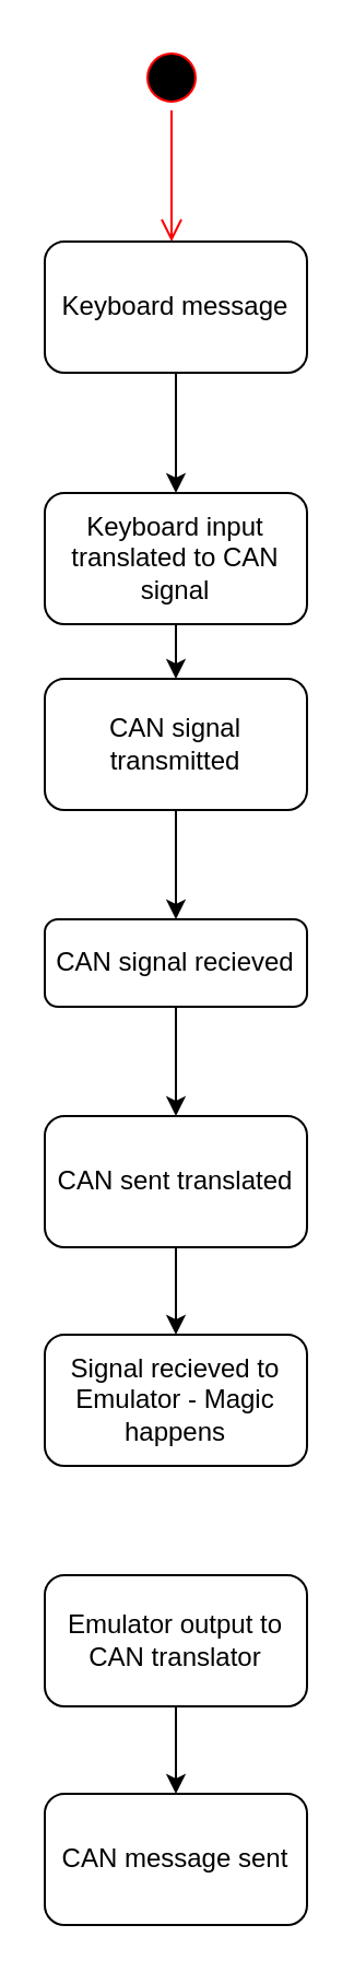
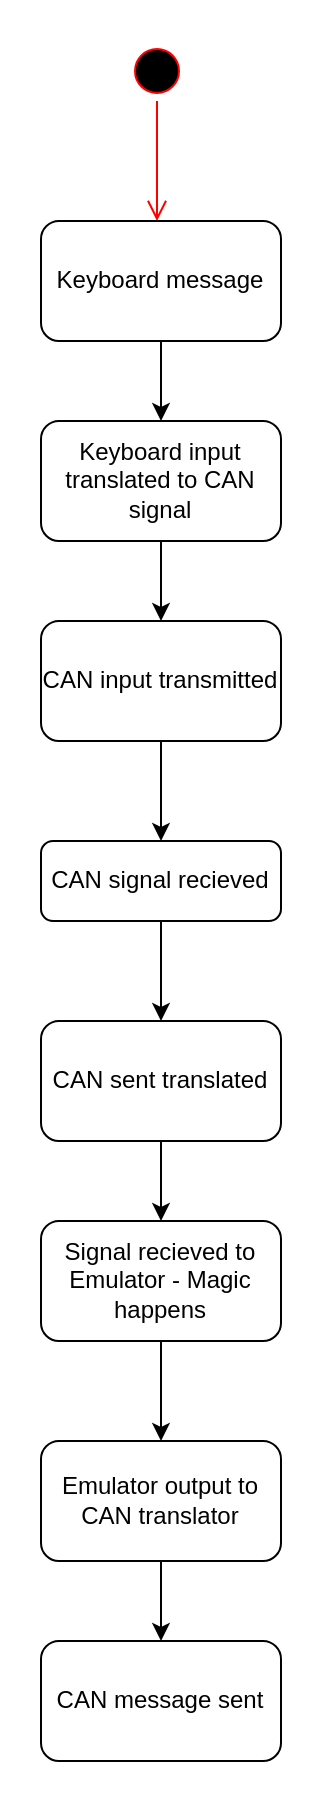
  <mxCell id="0" />
  <mxCell id="1" parent="0" />
  <mxCell id="2" value="" style="ellipse;html=1;shape=startState;fillColor=#000000;strokeColor=#ff0000;" parent="1" vertex="1"><mxGeometry x="63" y="20" width="30" height="30" as="geometry" /></mxCell>
  <mxCell id="3" value="" style="edgeStyle=orthogonalEdgeStyle;html=1;verticalAlign=bottom;endArrow=open;endSize=8;strokeColor=#ff0000;" parent="1" source="2" edge="1"><mxGeometry relative="1" as="geometry"><mxPoint x="78" y="110" as="targetPoint" /></mxGeometry></mxCell>
  <mxCell id="4" value="Keyboard message" style="rounded=1;whiteSpace=wrap;html=1;" parent="1" vertex="1"><mxGeometry x="20" y="110" width="120" height="60" as="geometry" /></mxCell>
- <mxCell id="5" value="CAN signal transmitted" style="rounded=1;whiteSpace=wrap;html=1;" parent="1" vertex="1"><mxGeometry x="20" y="310" width="120" height="60" as="geometry" /></mxCell>
- <mxCell id="6" value="Keyboard input translated to CAN signal" style="rounded=1;whiteSpace=wrap;html=1;" parent="1" vertex="1"><mxGeometry x="20" y="225" width="120" height="60" as="geometry" /></mxCell>
+ <mxCell id="5" value="CAN input transmitted" style="rounded=1;whiteSpace=wrap;html=1;" parent="1" vertex="1"><mxGeometry x="20" y="310" width="120" height="60" as="geometry" /></mxCell>
+ <mxCell id="6" value="Keyboard input translated to CAN signal" style="rounded=1;whiteSpace=wrap;html=1;" parent="1" vertex="1"><mxGeometry x="20" y="210" width="120" height="60" as="geometry" /></mxCell>
  <mxCell id="7" value="CAN signal recieved" style="rounded=1;whiteSpace=wrap;html=1;" parent="1" vertex="1"><mxGeometry x="20" y="420" width="120" height="40" as="geometry" /></mxCell>
  <mxCell id="8" value="" style="edgeStyle=orthogonalEdgeStyle;rounded=0;orthogonalLoop=1;jettySize=auto;html=1;" parent="1" source="9" target="11" edge="1"><mxGeometry relative="1" as="geometry" /></mxCell>
  <mxCell id="9" value="CAN sent translated" style="rounded=1;whiteSpace=wrap;html=1;" parent="1" vertex="1"><mxGeometry x="20" y="510" width="120" height="60" as="geometry" /></mxCell>
+ <mxCell id="10" value="" style="edgeStyle=orthogonalEdgeStyle;rounded=0;orthogonalLoop=1;jettySize=auto;html=1;" parent="1" source="11" target="13" edge="1"><mxGeometry relative="1" as="geometry" /></mxCell>
  <mxCell id="11" value="Signal recieved to Emulator - Magic happens" style="rounded=1;whiteSpace=wrap;html=1;" parent="1" vertex="1"><mxGeometry x="20" y="610" width="120" height="60" as="geometry" /></mxCell>
  <mxCell id="12" value="" style="edgeStyle=orthogonalEdgeStyle;rounded=0;orthogonalLoop=1;jettySize=auto;html=1;" parent="1" source="13" target="14" edge="1"><mxGeometry relative="1" as="geometry" /></mxCell>
  <mxCell id="13" value="Emulator output to CAN translator" style="rounded=1;whiteSpace=wrap;html=1;" parent="1" vertex="1"><mxGeometry x="20" y="720" width="120" height="60" as="geometry" /></mxCell>
  <mxCell id="14" value="CAN message sent" style="rounded=1;whiteSpace=wrap;html=1;" parent="1" vertex="1"><mxGeometry x="20" y="820" width="120" height="60" as="geometry" /></mxCell>
  <mxCell id="15" value="" style="endArrow=classic;html=1;exitX=0.5;exitY=1;exitDx=0;exitDy=0;entryX=0.5;entryY=0;entryDx=0;entryDy=0;" parent="1" source="4" target="6" edge="1"><mxGeometry width="50" height="50" relative="1" as="geometry"><mxPoint x="-80" y="160" as="sourcePoint" /><mxPoint x="-30" y="110" as="targetPoint" /></mxGeometry></mxCell>
  <mxCell id="16" value="" style="endArrow=classic;html=1;exitX=0.5;exitY=1;exitDx=0;exitDy=0;entryX=0.5;entryY=0;entryDx=0;entryDy=0;" parent="1" source="6" target="5" edge="1"><mxGeometry width="50" height="50" relative="1" as="geometry"><mxPoint x="90" y="180" as="sourcePoint" /><mxPoint x="88" y="220" as="targetPoint" /></mxGeometry></mxCell>
  <mxCell id="17" value="" style="endArrow=classic;html=1;entryX=0.5;entryY=0;entryDx=0;entryDy=0;exitX=0.5;exitY=1;exitDx=0;exitDy=0;" parent="1" source="5" target="7" edge="1"><mxGeometry width="50" height="50" relative="1" as="geometry"><mxPoint x="180" y="390" as="sourcePoint" /><mxPoint x="90" y="320" as="targetPoint" /></mxGeometry></mxCell>
  <mxCell id="18" value="" style="endArrow=classic;html=1;entryX=0.5;entryY=0;entryDx=0;entryDy=0;exitX=0.5;exitY=1;exitDx=0;exitDy=0;" parent="1" source="7" target="9" edge="1"><mxGeometry width="50" height="50" relative="1" as="geometry"><mxPoint x="190" y="485" as="sourcePoint" /><mxPoint x="190" y="535" as="targetPoint" /></mxGeometry></mxCell>
